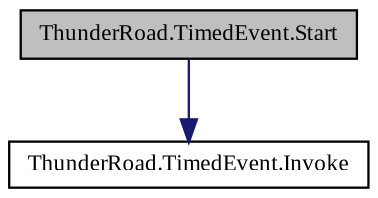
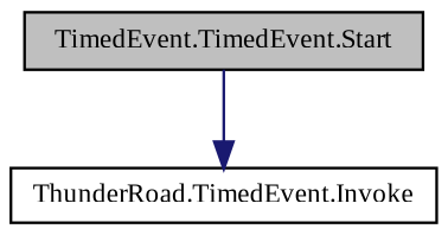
  digraph {
    rankdir=TB
    fontname="Liberation Serif"
    node [color=black fontname="Liberation Serif" fontsize=10 shape=record style=filled]
-   n1 [fillcolor=grey75 fontcolor=black height=0.2 label="ThunderRoad.TimedEvent.Start" width=0.4]
+   n1 [fillcolor=grey75 fontcolor=black height=0.2 label="TimedEvent.TimedEvent.Start" width=0.4]
    n2 [fillcolor=white height=0.2 label="ThunderRoad.TimedEvent.Invoke" width=0.4]
    n1 -> n2 [color=midnightblue fontname="Liberation Serif" fontsize=10 labelfontname=Helvetica labelfontsize=10 style=solid]
  }
